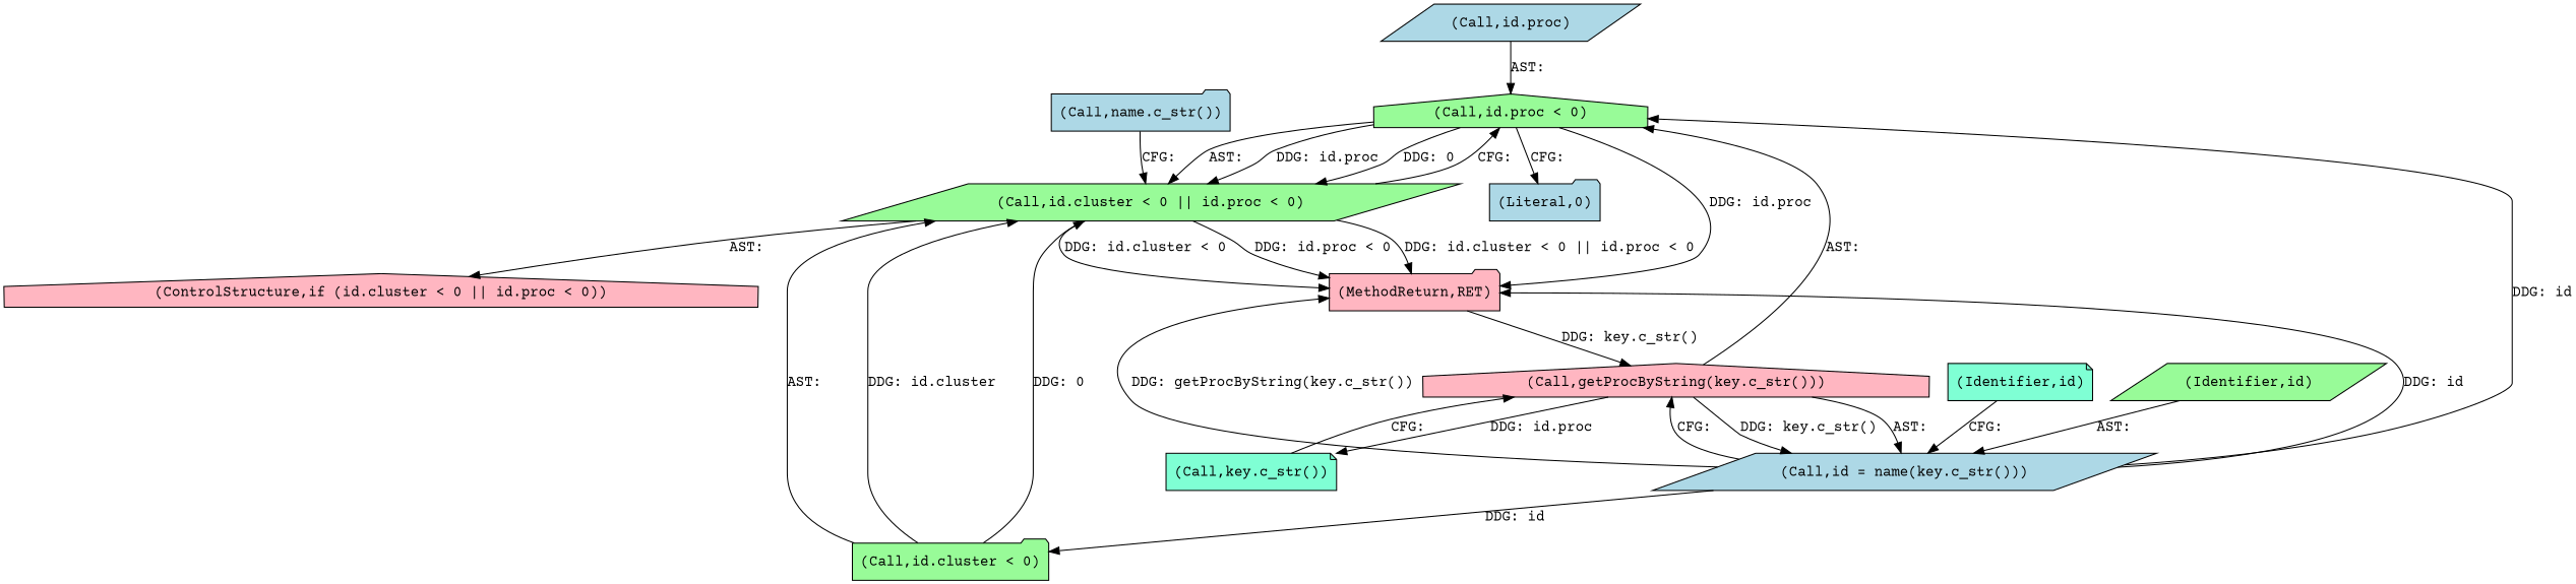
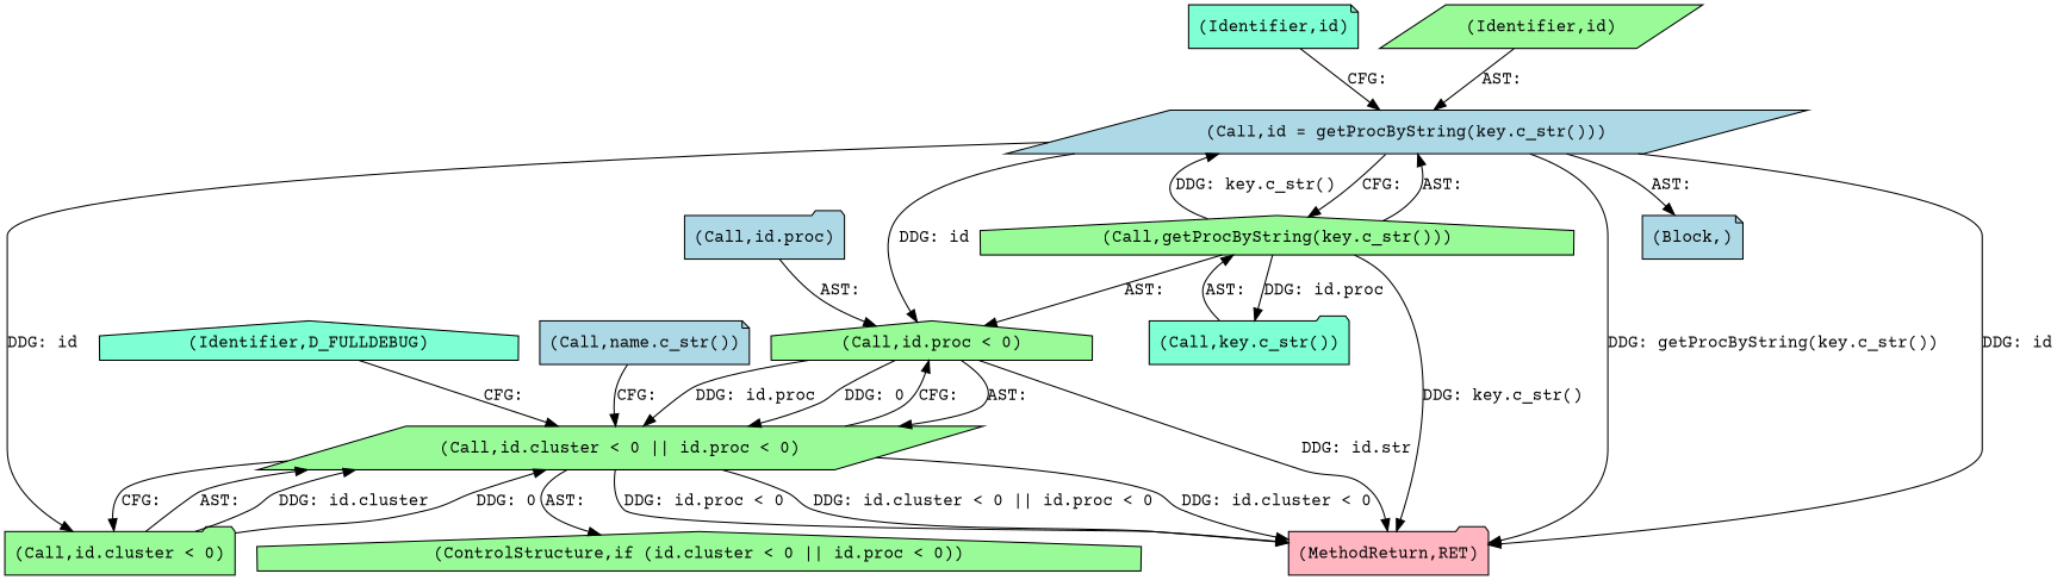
  digraph {
    fontname="Courier Prime"
    node [fillcolor=palegreen fontname="Courier Prime" shape=folder style=filled]
    edge [fontname="Courier Prime"]
    n1 [label="(Call,id.proc < 0)" shape=house]
    n2 [label="(Call,id.cluster < 0 || id.proc < 0)" shape=parallelogram]
-   n3 [fillcolor=lightblue label="(Literal,0)"]
    n4 [fillcolor=lightpink label="(MethodReturn,RET)"]
    n5 [label="(Call,id.cluster < 0)"]
-   n6 [fillcolor=lightpink label="(ControlStructure,if (id.cluster < 0 || id.proc < 0))" shape=house]
-   n7 [fillcolor=lightblue label="(Call,id = name(key.c_str()))" shape=parallelogram]
-   n8 [fillcolor=lightpink label="(Call,getProcByString(key.c_str()))" shape=house]
-   n10 [fillcolor=aquamarine label="(Call,key.c_str())" shape=note]
+   n6 [label="(ControlStructure,if (id.cluster < 0 || id.proc < 0))" shape=house]
+   n7 [fillcolor=lightblue label="(Call,id = getProcByString(key.c_str()))" shape=parallelogram]
+   n8 [label="(Call,getProcByString(key.c_str()))" shape=house]
+   n9 [fillcolor=lightblue label="(Block,)" shape=note]
+   n10 [fillcolor=aquamarine label="(Call,key.c_str())"]
    n11 [fillcolor=aquamarine label="(Identifier,id)" shape=note]
-   n13 [fillcolor=lightblue label="(Call,id.proc)" shape=parallelogram]
+   n12 [fillcolor=aquamarine label="(Identifier,D_FULLDEBUG)" shape=house]
+   n13 [fillcolor=lightblue label="(Call,id.proc)"]
    n14 [label="(Identifier,id)" shape=parallelogram]
-   n15 [fillcolor=lightblue label="(Call,name.c_str())"]
+   n15 [fillcolor=lightblue label="(Call,name.c_str())" shape=note]
    n1 -> n2 [label="AST: "]
    n1 -> n2 [label="DDG: id.proc"]
    n1 -> n2 [label="DDG: 0"]
-   n1 -> n3 [label="CFG: "]
-   n1 -> n4 [label="DDG: id.proc"]
+   n1 -> n4 [label="DDG: id.str"]
    n2 -> n1 [label="CFG: "]
    n2 -> n4 [label="DDG: id.proc < 0"]
    n2 -> n4 [label="DDG: id.cluster < 0 || id.proc < 0"]
    n2 -> n4 [label="DDG: id.cluster < 0"]
+   n2 -> n5 [label="CFG: "]
    n2 -> n6 [label="AST: "]
    n5 -> n2 [label="AST: "]
    n5 -> n2 [label="DDG: id.cluster"]
    n5 -> n2 [label="DDG: 0"]
    n7 -> n1 [label="DDG: id"]
    n7 -> n4 [label="DDG: id"]
    n7 -> n4 [label="DDG: getProcByString(key.c_str())"]
    n7 -> n5 [label="DDG: id"]
    n7 -> n8 [label="CFG: "]
+   n7 -> n9 [label="AST: "]
    n8 -> n1 [label="AST: "]
-   n4 -> n8 [label="DDG: key.c_str()"]
+   n8 -> n4 [label="DDG: key.c_str()"]
    n8 -> n7 [label="AST: "]
    n8 -> n7 [label="DDG: key.c_str()"]
    n8 -> n10 [label="DDG: id.proc"]
-   n10 -> n8 [label="CFG: "]
+   n10 -> n8 [label="AST: "]
    n11 -> n7 [label="CFG: "]
+   n12 -> n2 [label="CFG: "]
    n13 -> n1 [label="AST: "]
    n14 -> n7 [label="AST: "]
    n15 -> n2 [label="CFG: "]
  }
